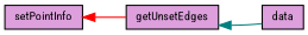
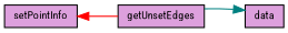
  digraph {
    fontname="Roboto Condensed"
    rankdir=LR
    node [color=black fillcolor=plum fontname="Roboto Condensed" fontsize=10 shape=record style=filled]
    edge [dir=back fontname="Roboto Condensed" fontsize=10 labelfontname=Helvetica labelfontsize=10 style=solid]
    n1 [fontcolor=black height=0.2 label=setPointInfo width=0.4]
    n2 [height=0.2 label=getUnsetEdges width=0.4]
    n3 [height=0.2 label=data width=0.4]
    n1 -> n2 [color=red]
-   n2 -> n3 [color=teal]
+   n3 -> n2 [color=teal]
  }
